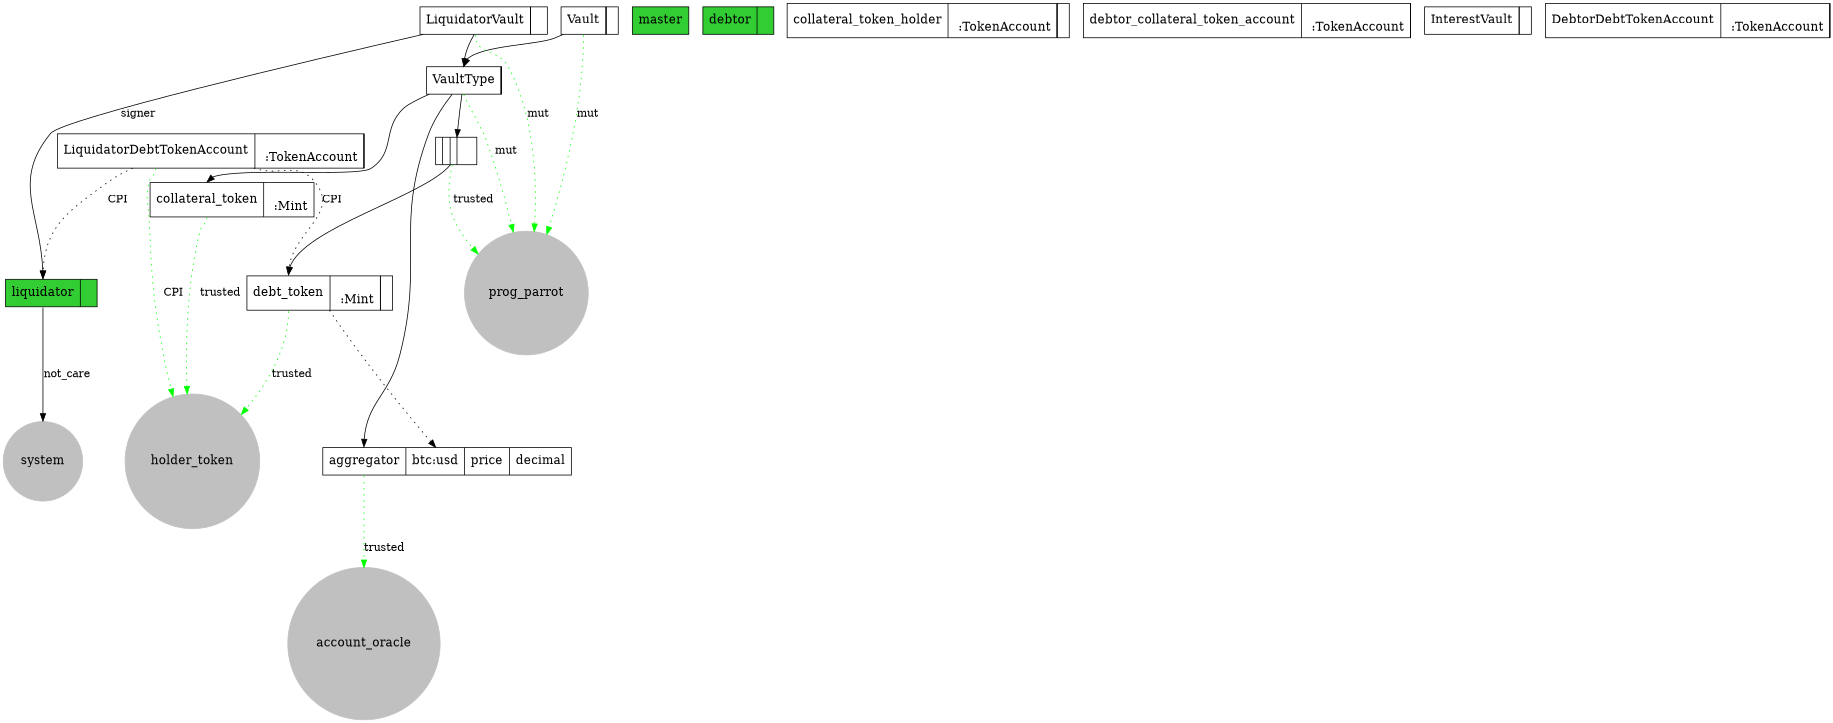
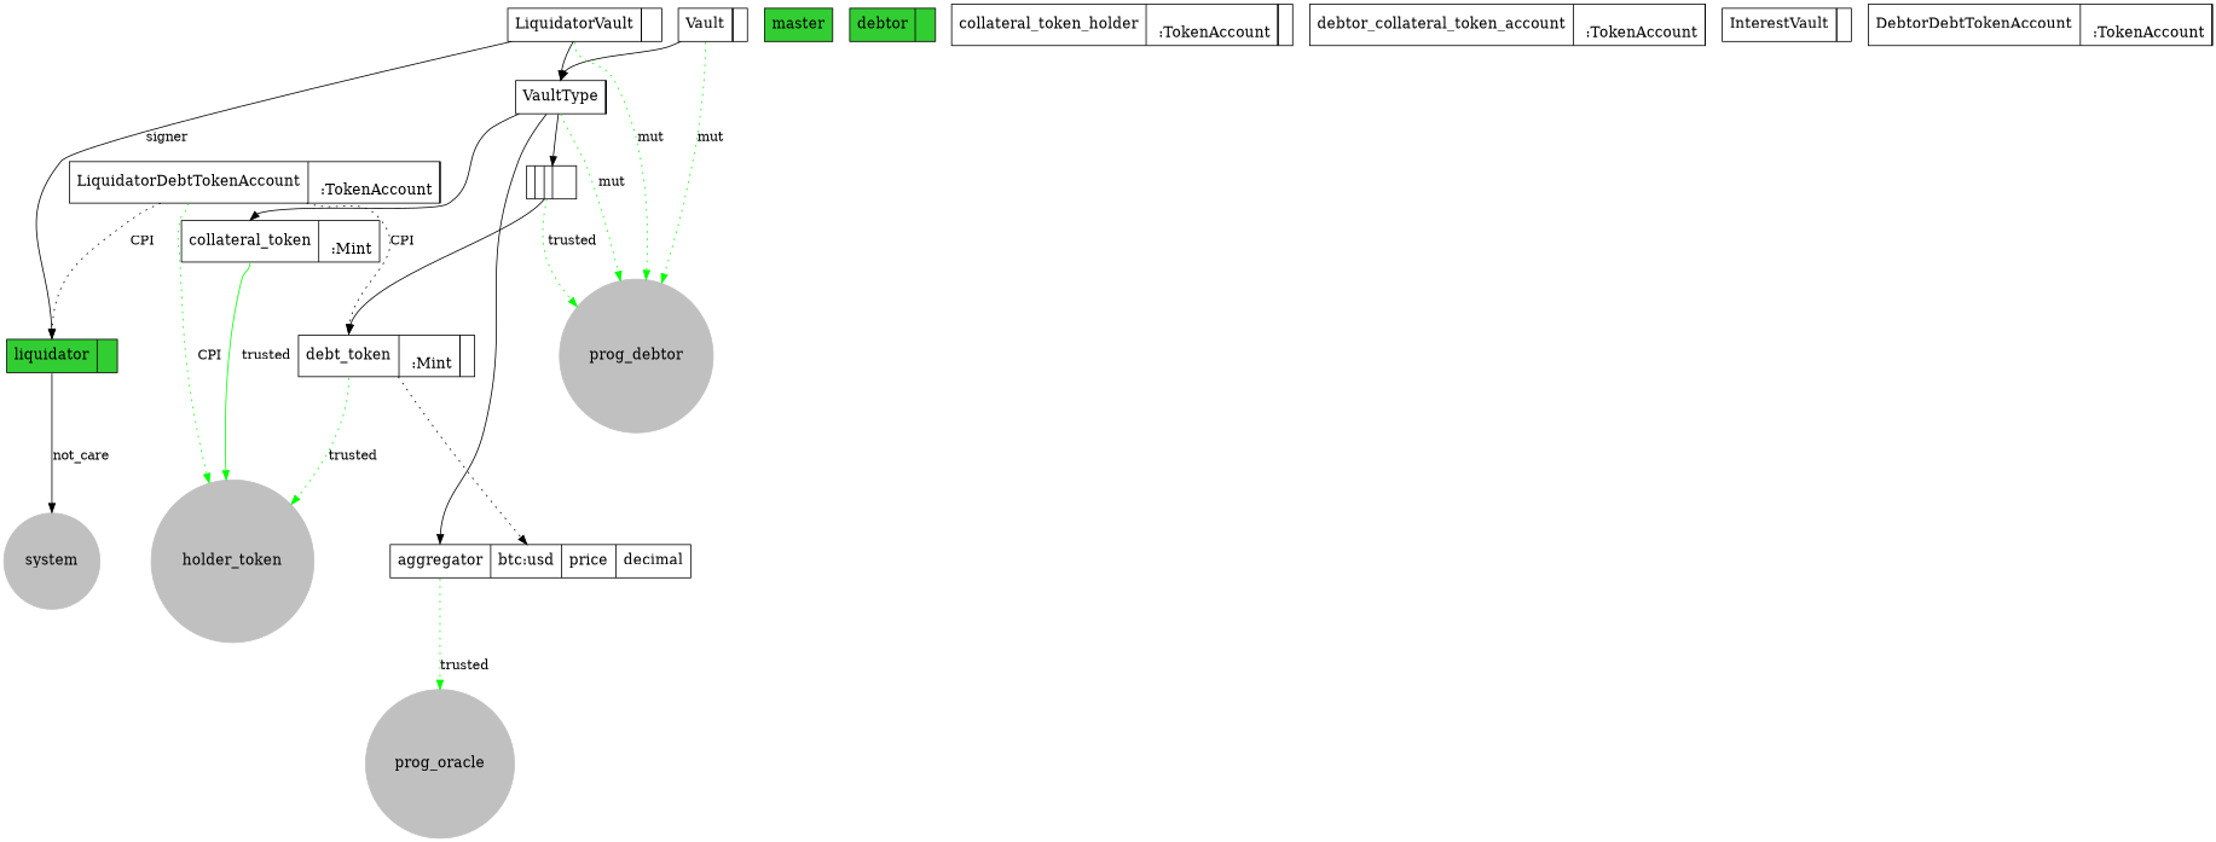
  digraph {
    rankdir=TB
    node [fontsize=16 shape=record]
    edge [style=dotted tailport=f0]
    n1 [color=grey label=system shape=circle style=filled]
-   n2 [color=grey label=prog_parrot shape=circle style=filled]
+   n2 [color=grey label=prog_debtor shape=circle style=filled]
    n3 [color=grey label=holder_token shape=circle style=filled]
-   prog_oracle [color=grey shape=circle style=filled label=account_oracle]
+   prog_oracle [color=grey shape=circle style=filled]
    n5 [label="<f0> aggregator | btc:usd | price | decimal"]
    n6 [fillcolor=limegreen label="<f0>master" style=filled]
    n7 [fillcolor=limegreen label="<f0>debtor|" style=filled]
    n8 [fillcolor=limegreen label="<f0>liquidator|" style=filled]
    n9 [label="\n        <f0> DebtType|\n        <debt_token> +debt_token|\n        <owner> +owner|\n        "]
    n10 [label="<f0> debt_token |\n        :Mint |\n        <mint_authority>mint_authority(PDA)|\n        "]
    n11 [label="<f0> VaultType|\n        <debt_type> +debt_type|\n        <collateral_token> +collateral_token|\n        <collateral_token_holder> +collateral_token_holder|\n        <price_oracle> +price_oracle\n        "]
    n12 [label="<f0> collateral_token|\n        :Mint"]
    n13 [label="<f0> collateral_token_holder|\n        :TokenAccount|\n        <mint>+mint|\n        <owner>+owner(PDA)|\n        "]
    n14 [label="<f0> Vault |\n        <vault_type> +vault_type|\n        <owner> +owner|\n        "]
    n15 [label="<f0> debtor_collateral_token_account|\n        :TokenAccount|\n        <mint>+mint|\n        <owner>+owner"]
    n16 [label="<f0> LiquidatorVault|\n        <vault_type> +vault_type|\n        <owner> +owner|"]
    n17 [label="<f0> InterestVault|\n        <vault_type>+vault_type|\n        "]
    n18 [label="<f0>DebtorDebtTokenAccount|\n        :TokenAccount|\n        <mint>+mint|\n        <owner>+owner\n        "]
    n19 [label="<f0>LiquidatorDebtTokenAccount|\n        :TokenAccount|\n        <mint>+mint|\n        <owner>+owner\n        "]
    n5 -> prog_oracle [color=green label=trusted]
    n8 -> n1 [label=not_care style=solid]
    n9 -> n2 [color=green label=trusted]
    n9 -> n10 [headport=f0 tailport=debt_token style=""]
    n10 -> n3 [color=green label=trusted]
    n10 -> n5 [tailport=mint_authority]
    n11 -> n2 [color=green label=mut]
    n11 -> n5 [headport=f0 tailport=price_oracle style=""]
    n11 -> n9 [headport=f0 tailport=debt_type style=""]
    n11 -> n12 [headport=f0 tailport=collateral_token style=""]
-   n12 -> n3 [color=green label=trusted]
+   n12 -> n3 [color=green label=trusted style=solid]
    n14 -> n2 [color=green label=mut]
    n14 -> n11 [headport=f0 tailport=vault_type style=""]
    n16 -> n2 [color=green label=mut]
    n16 -> n8 [headport=f0 label=signer tailport=owner style=""]
    n16 -> n11 [headport=f0 tailport=vault_type style=""]
    n19 -> n3 [color=green label=CPI]
    n19 -> n8 [headport=f0 label=CPI tailport=owner]
    n19 -> n10 [headport=f0 label=CPI tailport=mint]
  }
